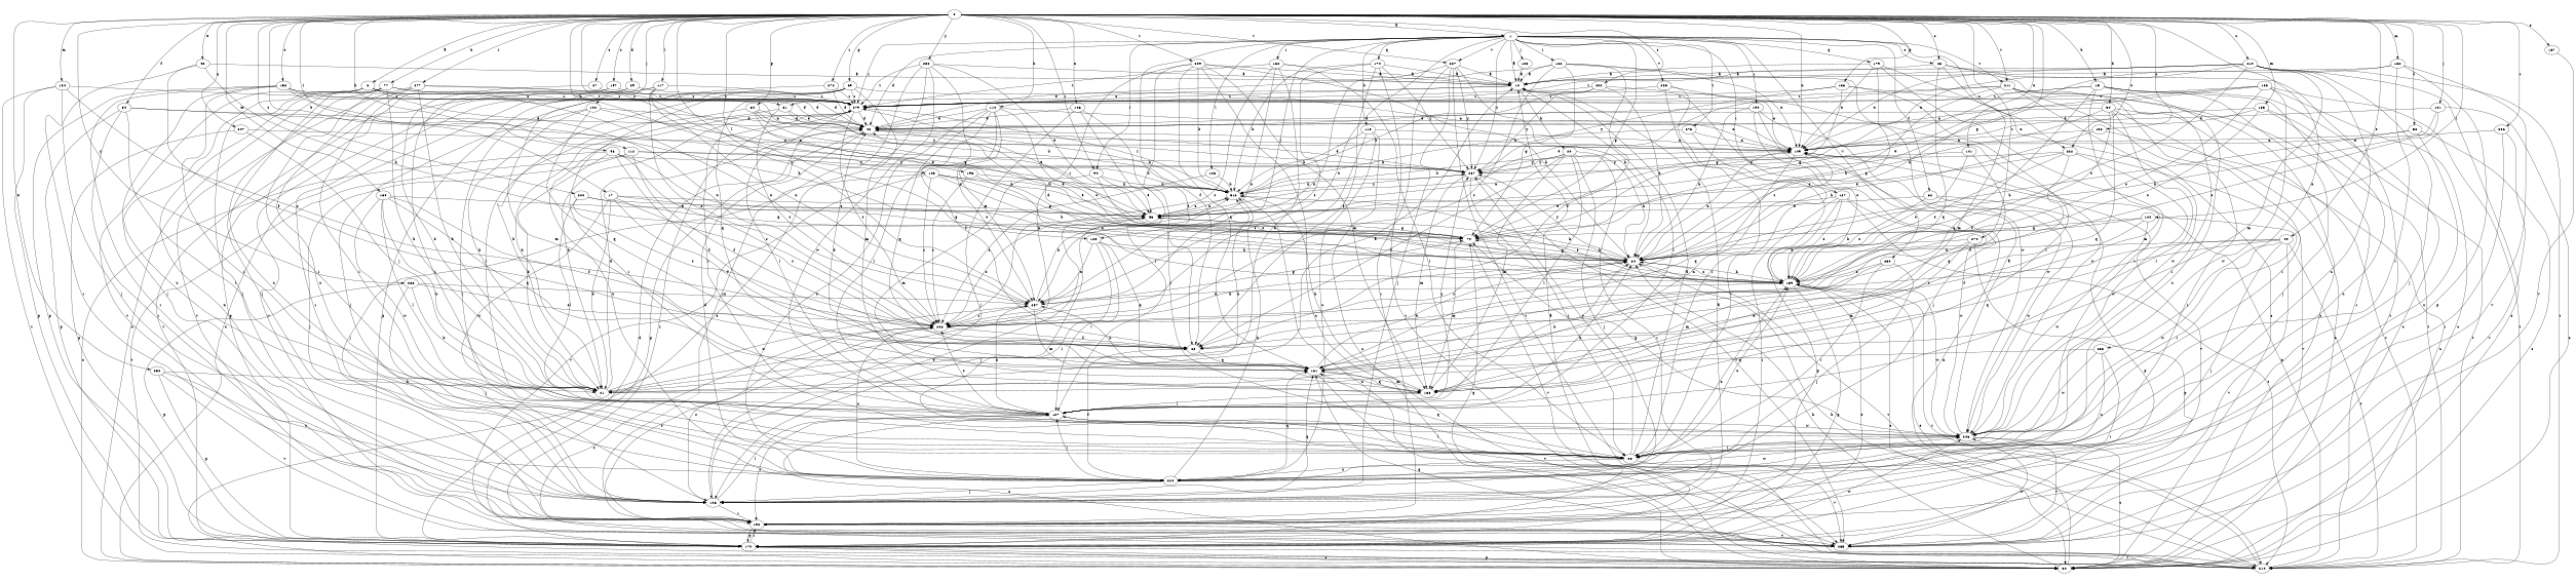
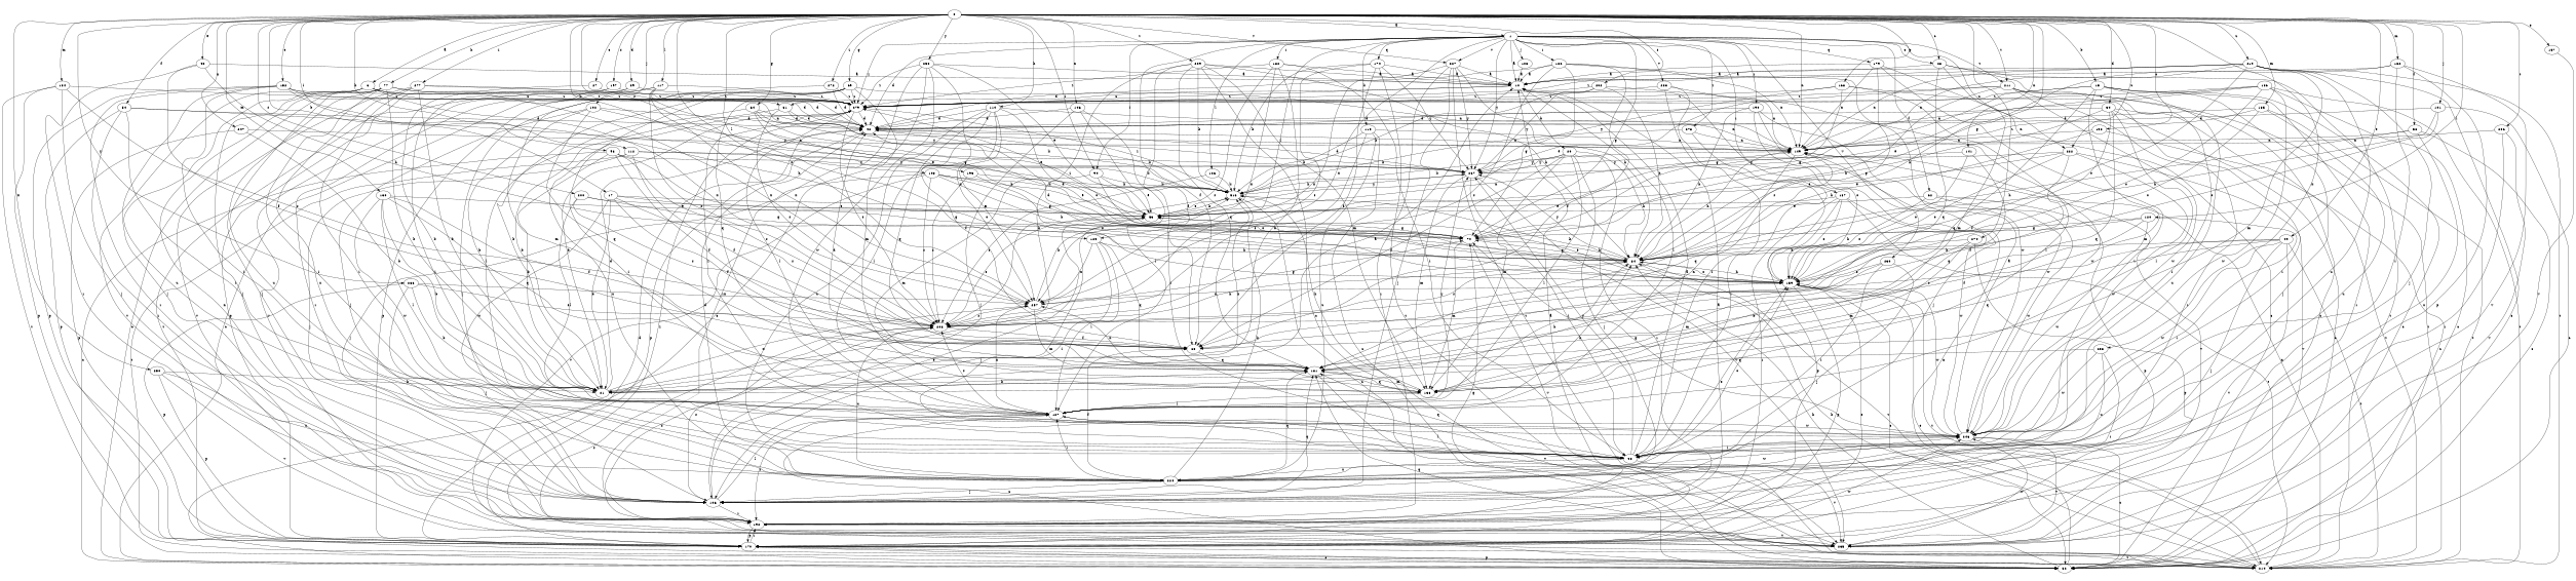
  strict digraph {
    0
    1
    6
    15
    17
    27
    28
    34
    39
    43
    49
    54
    58
    64
    69
    74
    77
    93
    94
    101
    102
    108
    112
    114
    117
    120
    125
    130
    132
    134
    135
    141
    146
    149
    152
    157
    158
    168
    193
    197
    200
    202
    206
    209
    211
    219
    222
    227
    247
    250
    253
    257
    258
    266
    272
    274
    277
    10
    42
    62
    63
    103
    115
    126
    174
    179
    182
    186
    187
    190
    230
    233
    267
    278
    279
    31
    106
    224
    235
    32
    138
    181
    192
    21
    53
    203
    246
    214
    127
    170
    84
    95
    n93 [label=516]
    159
    136
    20
    0 -> 1 [label=a]
    0 -> 6 [label=a]
    0 -> 15 [label=b]
    0 -> 17 [label=b]
    0 -> 27 [label=c]
    0 -> 28 [label=c]
    0 -> 34 [label=d]
    0 -> 39 [label=d]
    0 -> 43 [label=e]
    0 -> 49 [label=e]
    0 -> 54 [label=f]
    0 -> 58 [label=f]
    0 -> 64 [label=g]
    0 -> 69 [label=g]
    0 -> 74 [label=g]
    0 -> 77 [label=h]
    0 -> 93 [label=i]
    0 -> 94 [label=i]
    0 -> 101 [label=j]
    0 -> 102 [label=j]
    0 -> 108 [label=k]
    0 -> 112 [label=k]
    0 -> 114 [label=k]
    0 -> 117 [label=l]
    0 -> 120 [label=l]
    0 -> 125 [label=l]
    0 -> 130 [label=m]
    0 -> 132 [label=m]
    0 -> 134 [label=m]
    0 -> 135 [label=m]
    0 -> 141 [label=n]
    0 -> 146 [label=n]
    0 -> 149 [label=n]
    0 -> 152 [label=o]
    0 -> 157 [label=o]
    0 -> 158 [label=o]
    0 -> 168 [label=p]
    0 -> 193 [label=s]
    0 -> 197 [label=s]
    0 -> 200 [label=s]
    0 -> 202 [label=s]
    0 -> 206 [label=t]
    0 -> 209 [label=t]
    0 -> 211 [label=t]
    0 -> 219 [label=u]
    0 -> 222 [label=u]
    0 -> 227 [label=v]
    0 -> 247 [label=x]
    0 -> 250 [label=x]
    0 -> 253 [label=x]
    0 -> 257 [label=x]
    0 -> 258 [label=y]
    0 -> 266 [label=y]
    0 -> 272 [label=z]
    0 -> 274 [label=z]
    0 -> 277 [label=z]
    1 -> 28 [label=c]
    1 -> 74 [label=g]
    1 -> 94 [label=i]
    1 -> 125 [label=l]
    1 -> 211 [label=t]
    1 -> 222 [label=u]
    1 -> 227 [label=v]
    1 -> 257 [label=x]
    1 -> 10 [label=a]
    1 -> 42 [label=d]
    1 -> 62 [label=f]
    1 -> 63 [label=f]
    1 -> 103 [label=j]
    1 -> 115 [label=k]
    1 -> 126 [label=l]
    1 -> 174 [label=q]
    1 -> 179 [label=q]
    1 -> 182 [label=r]
    1 -> 186 [label=r]
    1 -> 187 [label=r]
    1 -> 190 [label=r]
    1 -> 230 [label=v]
    1 -> 233 [label=v]
    1 -> 267 [label=y]
    1 -> 278 [label=z]
    1 -> 279 [label=z]
    6 -> 257 [label=x]
    6 -> 42 [label=d]
    6 -> 279 [label=z]
    6 -> 31 [label=c]
    6 -> 106 [label=j]
    6 -> 224 [label=u]
    6 -> 235 [label=v]
    15 -> 74 [label=g]
    15 -> 279 [label=z]
    15 -> 106 [label=j]
    15 -> 224 [label=u]
    15 -> 32 [label=c]
    15 -> 138 [label=m]
    15 -> 181 [label=q]
    15 -> 192 [label=r]
    17 -> 74 [label=g]
    17 -> 63 [label=f]
    17 -> 21 [label=b]
    17 -> 53 [label=e]
    17 -> 203 [label=s]
    17 -> 246 [label=w]
    27 -> 279 [label=z]
    27 -> 21 [label=b]
    28 -> 10 [label=a]
    28 -> 32 [label=c]
    28 -> 138 [label=m]
    28 -> 181 [label=q]
    28 -> 214 [label=t]
    34 -> 74 [label=g]
    34 -> 42 [label=d]
    34 -> 63 [label=f]
    34 -> 32 [label=c]
    34 -> 181 [label=q]
    34 -> 214 [label=t]
    34 -> 127 [label=l]
    39 -> 279 [label=z]
    39 -> 235 [label=v]
    39 -> 170 [label=p]
    43 -> 10 [label=a]
    43 -> 63 [label=f]
    43 -> 192 [label=r]
    43 -> 84 [label=h]
    49 -> 106 [label=j]
    49 -> 235 [label=v]
    49 -> 181 [label=q]
    49 -> 203 [label=s]
    49 -> 246 [label=w]
    49 -> 214 [label=t]
    49 -> 84 [label=h]
    54 -> 42 [label=d]
    54 -> 192 [label=r]
    54 -> 53 [label=e]
    54 -> 170 [label=p]
    54 -> 95 [label=i]
    58 -> 149 [label=n]
    58 -> 224 [label=u]
    58 -> 32 [label=c]
    58 -> 84 [label=h]
    64 -> 42 [label=d]
    64 -> 53 [label=e]
    64 -> 127 [label=l]
    64 -> 84 [label=h]
    64 -> n93 [label=k]
    69 -> 149 [label=n]
    69 -> 279 [label=z]
    69 -> 106 [label=j]
    69 -> 138 [label=m]
    69 -> 181 [label=q]
    69 -> 21 [label=b]
    69 -> 170 [label=p]
    69 -> 95 [label=i]
    74 -> 42 [label=d]
    74 -> 279 [label=z]
    74 -> 235 [label=v]
    74 -> 138 [label=m]
    74 -> 84 [label=h]
    77 -> 257 [label=x]
    77 -> 279 [label=z]
    77 -> 106 [label=j]
    77 -> 224 [label=u]
    77 -> 32 [label=c]
    77 -> 192 [label=n]
    77 -> 21 [label=b]
    77 -> 95 [label=i]
    93 -> 63 [label=f]
    93 -> 267 [label=y]
    93 -> 32 [label=c]
    93 -> 21 [label=b]
    93 -> 203 [label=s]
    93 -> 159 [label=o]
    94 -> 138 [label=m]
    94 -> 53 [label=e]
    94 -> n93 [label=k]
    94 -> 159 [label=o]
    101 -> 42 [label=d]
    101 -> 32 [label=c]
    101 -> 84 [label=h]
    101 -> 159 [label=o]
    102 -> 42 [label=d]
    102 -> 267 [label=y]
    102 -> 106 [label=j]
    102 -> 181 [label=q]
    102 -> 21 [label=b]
    108 -> 74 [label=g]
    108 -> 106 [label=j]
    108 -> 235 [label=v]
    108 -> 53 [label=e]
    108 -> 203 [label=s]
    108 -> 84 [label=h]
    108 -> n93 [label=k]
    112 -> 63 [label=f]
    112 -> 267 [label=y]
    112 -> 106 [label=j]
    112 -> 214 [label=t]
    112 -> n93 [label=k]
    114 -> 149 [label=n]
    114 -> 257 [label=x]
    114 -> 42 [label=d]
    114 -> 63 [label=f]
    114 -> 224 [label=u]
    114 -> 181 [label=q]
    114 -> 127 [label=l]
    114 -> 159 [label=o]
    117 -> 74 [label=g]
    117 -> 257 [label=x]
    117 -> 279 [label=z]
    117 -> 32 [label=c]
    117 -> 192 [label=r]
    117 -> 203 [label=s]
    120 -> 74 [label=g]
    120 -> 63 [label=f]
    120 -> 246 [label=w]
    120 -> 84 [label=h]
    120 -> 95 [label=i]
    125 -> 257 [label=x]
    125 -> 181 [label=q]
    125 -> 127 [label=l]
    125 -> 84 [label=h]
    125 -> 95 [label=i]
    130 -> 63 [label=f]
    130 -> 181 [label=q]
    130 -> 21 [label=b]
    130 -> 53 [label=e]
    130 -> 246 [label=w]
    130 -> 127 [label=l]
    132 -> 149 [label=n]
    132 -> 10 [label=a]
    132 -> 235 [label=v]
    132 -> 170 [label=p]
    132 -> 95 [label=i]
    134 -> 279 [label=z]
    134 -> 106 [label=j]
    134 -> 203 [label=s]
    134 -> 214 [label=t]
    134 -> 170 [label=p]
    135 -> 149 [label=n]
    135 -> 42 [label=d]
    135 -> 224 [label=u]
    135 -> 214 [label=t]
    135 -> 159 [label=o]
    141 -> 267 [label=y]
    141 -> 181 [label=q]
    141 -> 159 [label=o]
    146 -> 42 [label=d]
    146 -> 106 [label=j]
    146 -> 127 [label=l]
    146 -> 95 [label=i]
    149 -> 267 [label=y]
    149 -> 235 [label=v]
    149 -> 181 [label=q]
    149 -> 84 [label=h]
    152 -> 149 [label=n]
    152 -> 42 [label=d]
    152 -> 279 [label=z]
    152 -> 106 [label=j]
    152 -> 192 [label=r]
    152 -> 170 [label=p]
    152 -> 84 [label=h]
    152 -> 95 [label=i]
    157 -> 235 [label=v]
    158 -> 149 [label=n]
    158 -> 32 [label=c]
    158 -> 84 [label=h]
    168 -> 74 [label=g]
    168 -> 267 [label=y]
    168 -> 279 [label=z]
    168 -> 127 [label=l]
    168 -> 95 [label=i]
    193 -> 203 [label=s]
    193 -> n93 [label=k]
    193 -> 159 [label=o]
    197 -> 279 [label=z]
    197 -> 214 [label=t]
    197 -> 95 [label=i]
    200 -> 74 [label=g]
    200 -> 53 [label=e]
    200 -> 203 [label=s]
    200 -> 127 [label=l]
    202 -> 267 [label=y]
    202 -> 279 [label=z]
    202 -> 246 [label=w]
    202 -> 84 [label=h]
    202 -> n93 [label=k]
    206 -> 149 [label=n]
    206 -> 235 [label=v]
    206 -> 192 [label=r]
    209 -> 10 [label=a]
    209 -> 63 [label=f]
    209 -> 32 [label=c]
    209 -> 138 [label=m]
    209 -> 181 [label=q]
    209 -> 21 [label=b]
    209 -> 84 [label=h]
    209 -> n93 [label=k]
    211 -> 279 [label=z]
    211 -> 192 [label=r]
    211 -> 53 [label=e]
    211 -> 246 [label=w]
    211 -> 214 [label=t]
    211 -> 84 [label=h]
    211 -> 95 [label=i]
    219 -> 149 [label=n]
    219 -> 10 [label=a]
    219 -> 279 [label=z]
    219 -> 106 [label=j]
    219 -> 224 [label=u]
    219 -> 32 [label=c]
    219 -> 138 [label=m]
    219 -> 214 [label=t]
    219 -> 84 [label=h]
    219 -> 159 [label=o]
    222 -> 63 [label=f]
    222 -> 267 [label=y]
    222 -> 235 [label=v]
    222 -> 53 [label=e]
    222 -> 246 [label=w]
    222 -> 159 [label=o]
    227 -> 257 [label=x]
    227 -> 10 [label=a]
    227 -> 267 [label=y]
    227 -> 106 [label=j]
    227 -> 192 [label=r]
    227 -> 214 [label=t]
    227 -> 84 [label=h]
    247 -> 149 [label=n]
-   247 -> 21 [label=j]
+   247 -> 21 [label=b]
    247 -> 170 [label=p]
    250 -> 224 [label=u]
    250 -> 235 [label=v]
    250 -> 21 [label=b]
    250 -> 170 [label=p]
    253 -> 224 [label=u]
    253 -> 181 [label=q]
    253 -> 192 [label=r]
    253 -> 246 [label=w]
    257 -> 74 [label=g]
    257 -> 138 [label=m]
    257 -> 203 [label=s]
    257 -> n93 [label=k]
    258 -> 257 [label=x]
    258 -> 10 [label=a]
    258 -> 279 [label=z]
    258 -> 32 [label=c]
    258 -> 192 [label=r]
    258 -> 53 [label=e]
    258 -> 246 [label=w]
    266 -> 257 [label=x]
    266 -> 106 [label=j]
    266 -> 21 [label=b]
    266 -> 203 [label=s]
    266 -> 170 [label=p]
    272 -> 42 [label=d]
    272 -> 279 [label=z]
    272 -> 138 [label=m]
    274 -> 138 [label=m]
    274 -> 21 [label=b]
    274 -> 170 [label=p]
    274 -> 84 [label=h]
    277 -> 42 [label=d]
    277 -> 279 [label=z]
    277 -> 224 [label=u]
    277 -> 235 [label=v]
    277 -> 21 [label=b]
    277 -> 95 [label=i]
    10 -> 279 [label=z]
    10 -> 31 [label=c]
    10 -> 127 [label=l]
    10 -> 20 [label=b]
    42 -> 149 [label=n]
    42 -> 170 [label=p]
    42 -> n93 [label=k]
    62 -> 53 [label=e]
    62 -> 246 [label=w]
    62 -> 170 [label=p]
    62 -> 159 [label=o]
    63 -> 181 [label=q]
    103 -> 10 [label=a]
    115 -> 149 [label=n]
    115 -> 224 [label=u]
    115 -> 32 [label=c]
    115 -> 203 [label=s]
    115 -> n93 [label=k]
    126 -> 203 [label=s]
    126 -> n93 [label=k]
    174 -> 10 [label=a]
    174 -> 63 [label=f]
    174 -> 267 [label=y]
    174 -> 203 [label=s]
    174 -> 214 [label=t]
    174 -> n93 [label=k]
    179 -> 149 [label=n]
    179 -> 10 [label=a]
    179 -> 32 [label=c]
    179 -> 203 [label=s]
    179 -> 95 [label=i]
    182 -> 257 [label=x]
    182 -> 10 [label=a]
    182 -> 279 [label=z]
    182 -> 21 [label=b]
    182 -> 203 [label=s]
    182 -> 95 [label=i]
    186 -> 74 [label=g]
    186 -> 149 [label=n]
    186 -> 10 [label=a]
    186 -> 42 [label=d]
    186 -> 63 [label=f]
    186 -> 203 [label=s]
    186 -> 246 [label=w]
    187 -> 192 [label=r]
    187 -> 53 [label=e]
    187 -> 246 [label=w]
    187 -> 214 [label=t]
    187 -> 170 [label=p]
    187 -> 159 [label=o]
    190 -> 42 [label=d]
    190 -> 106 [label=j]
    190 -> 246 [label=w]
    190 -> 84 [label=h]
    190 -> 159 [label=o]
    230 -> 106 [label=j]
    230 -> 138 [label=m]
    230 -> 95 [label=i]
    230 -> 159 [label=o]
    233 -> 149 [label=n]
    233 -> 279 [label=z]
    233 -> 95 [label=i]
    233 -> 159 [label=o]
    267 -> 42 [label=d]
    267 -> 235 [label=v]
    267 -> 138 [label=m]
    267 -> 95 [label=i]
    267 -> n93 [label=k]
    278 -> 149 [label=n]
    278 -> 95 [label=i]
    278 -> n93 [label=k]
    279 -> 42 [label=d]
    279 -> 224 [label=u]
    279 -> 21 [label=b]
    279 -> 203 [label=s]
    279 -> 127 [label=l]
    31 -> 42 [label=d]
    31 -> 267 [label=y]
    31 -> 21 [label=b]
    31 -> 203 [label=s]
    106 -> 181 [label=q]
    106 -> 192 [label=r]
    106 -> 53 [label=e]
    106 -> 203 [label=s]
    106 -> 127 [label=l]
    224 -> 42 [label=d]
    224 -> 63 [label=f]
    224 -> 106 [label=j]
    224 -> 181 [label=q]
    224 -> 246 [label=w]
    224 -> 127 [label=l]
    224 -> n93 [label=k]
    224 -> 159 [label=o]
    235 -> 279 [label=z]
    235 -> 246 [label=w]
    32 -> 149 [label=n]
    32 -> 170 [label=p]
    32 -> 84 [label=h]
    138 -> 181 [label=q]
    138 -> 127 [label=l]
    138 -> 84 [label=h]
    138 -> n93 [label=k]
    181 -> 257 [label=x]
    181 -> 42 [label=d]
    181 -> 235 [label=v]
    181 -> 138 [label=m]
-   181 -> 84 [label=b]
+   181 -> 21 [label=b]
    192 -> 10 [label=a]
    192 -> 235 [label=v]
    192 -> 203 [label=s]
    192 -> 170 [label=p]
    21 -> 149 [label=n]
    21 -> 257 [label=x]
    21 -> 10 [label=a]
    21 -> 42 [label=d]
    21 -> n93 [label=k]
    53 -> 74 [label=g]
    53 -> 149 [label=n]
    53 -> 106 [label=j]
    53 -> 203 [label=s]
    53 -> n93 [label=k]
    203 -> 63 [label=f]
    203 -> 224 [label=u]
    203 -> 84 [label=h]
    246 -> 74 [label=g]
    246 -> 10 [label=a]
    246 -> 235 [label=v]
    246 -> 32 [label=c]
    246 -> 95 [label=i]
    214 -> 149 [label=n]
    214 -> 181 [label=q]
    214 -> 203 [label=s]
    214 -> 84 [label=h]
    214 -> 159 [label=o]
    127 -> 257 [label=x]
    127 -> 267 [label=y]
    127 -> 279 [label=z]
    127 -> 32 [label=c]
    127 -> 192 [label=r]
    127 -> 203 [label=s]
    127 -> 246 [label=w]
    127 -> 84 [label=h]
    170 -> 74 [label=g]
    170 -> 10 [label=a]
    170 -> 42 [label=d]
    170 -> 32 [label=c]
    170 -> 192 [label=r]
    170 -> 246 [label=w]
    170 -> 214 [label=t]
    170 -> 159 [label=o]
    84 -> 74 [label=g]
    84 -> 42 [label=d]
    84 -> 267 [label=y]
    84 -> 203 [label=s]
    84 -> 214 [label=t]
    84 -> 159 [label=o]
    95 -> 10 [label=a]
    95 -> 267 [label=y]
    95 -> 224 [label=u]
    95 -> 235 [label=v]
    95 -> 181 [label=q]
    95 -> 127 [label=l]
    95 -> 159 [label=o]
    n93 -> 267 [label=y]
    n93 -> 279 [label=z]
    n93 -> 32 [label=c]
    n93 -> 53 [label=e]
    159 -> 257 [label=x]
    159 -> 32 [label=c]
    159 -> 53 [label=e]
    159 -> 246 [label=w]
    159 -> 214 [label=t]
    159 -> 170 [label=p]
    159 -> 84 [label=h]
    159 -> n93 [label=k]
    136 -> 149 [label=n]
    136 -> 279 [label=z]
    136 -> 32 [label=c]
    136 -> 53 [label=e]
    136 -> 246 [label=w]
    136 -> 214 [label=t]
    136 -> 159 [label=o]
    20 -> 63 [label=f]
    20 -> 267 [label=y]
    20 -> 106 [label=j]
    20 -> 138 [label=m]
    20 -> 192 [label=r]
    20 -> 127 [label=l]
    20 -> 84 [label=h]
    20 -> n93 [label=k]
  }
